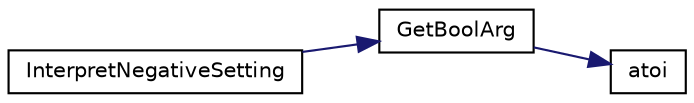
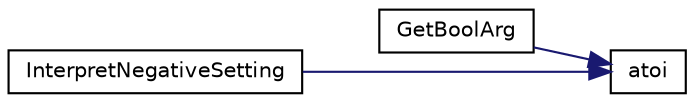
  digraph {
    rankdir=LR
    node [color=black fillcolor=white fontname=Helvetica fontsize=10 shape=record style=filled]
    edge [color=midnightblue fontname=Helvetica fontsize=10 labelfontname=Helvetica labelfontsize=10 style=solid]
    n1 [height=0.2 label=InterpretNegativeSetting width=0.4]
    n2 [height=0.2 label=GetBoolArg width=0.4]
    n3 [height=0.2 label=atoi width=0.4]
-   n1 -> n2
+   n1 -> n3
    n2 -> n3
  }
